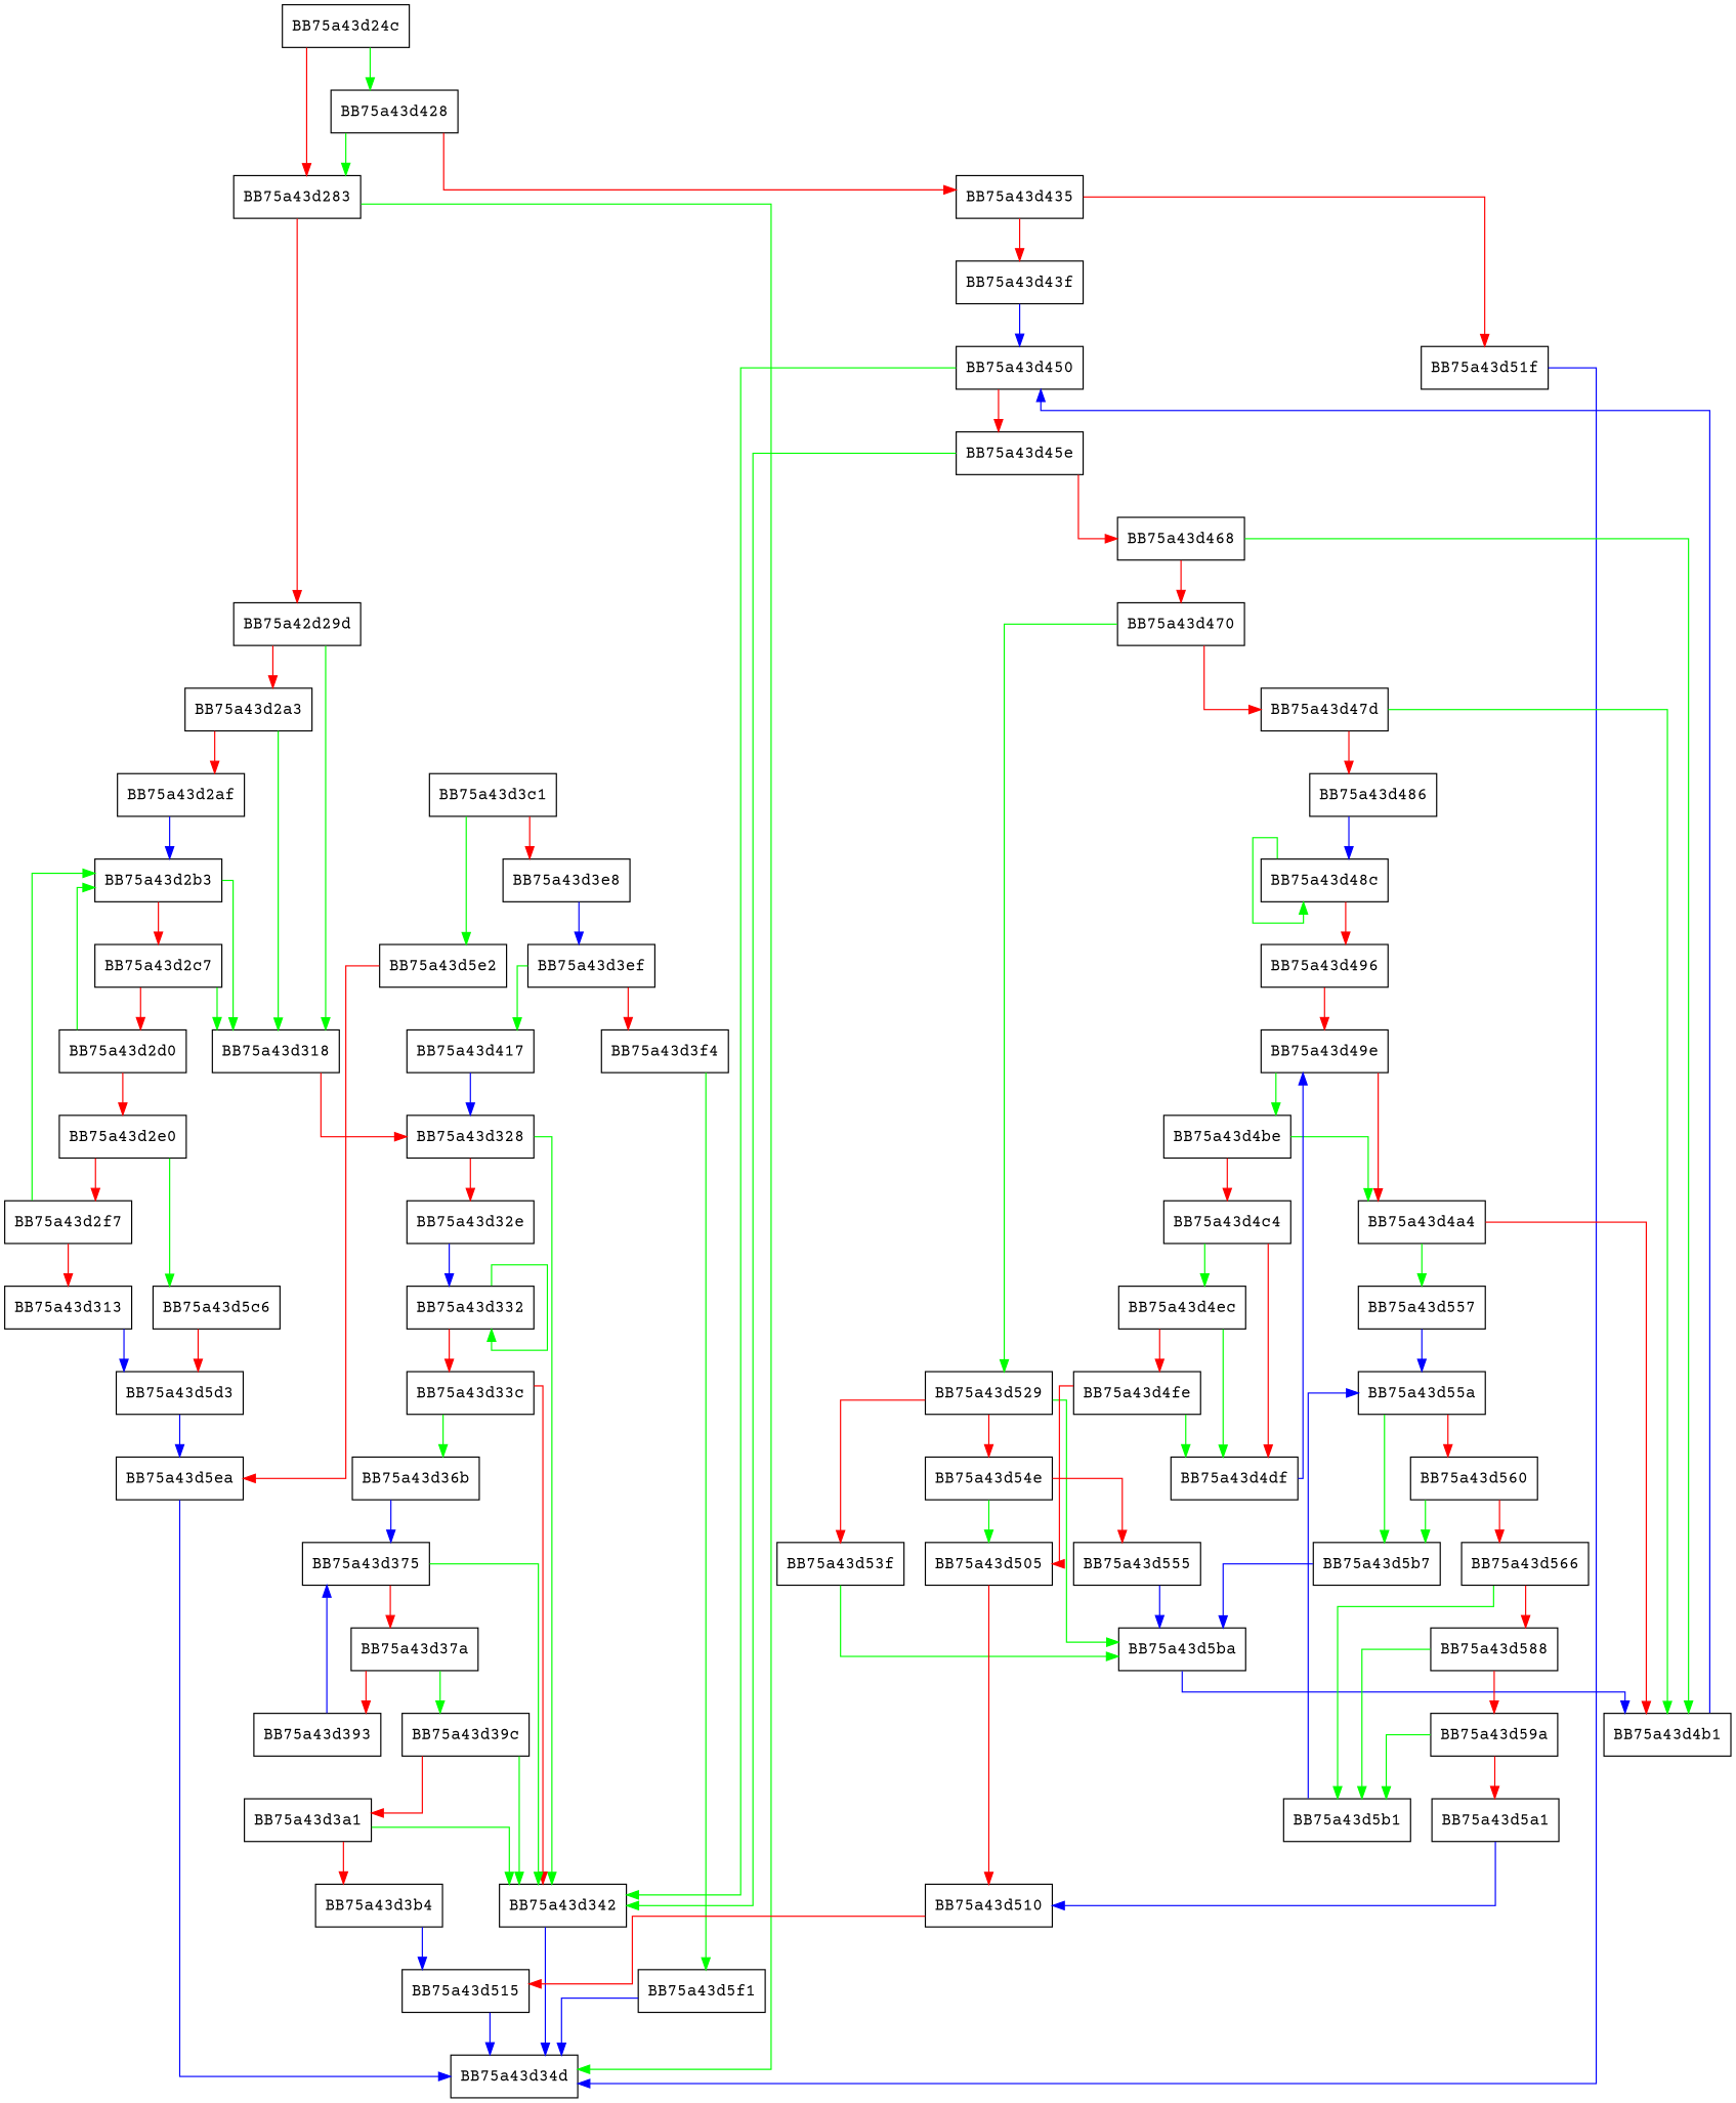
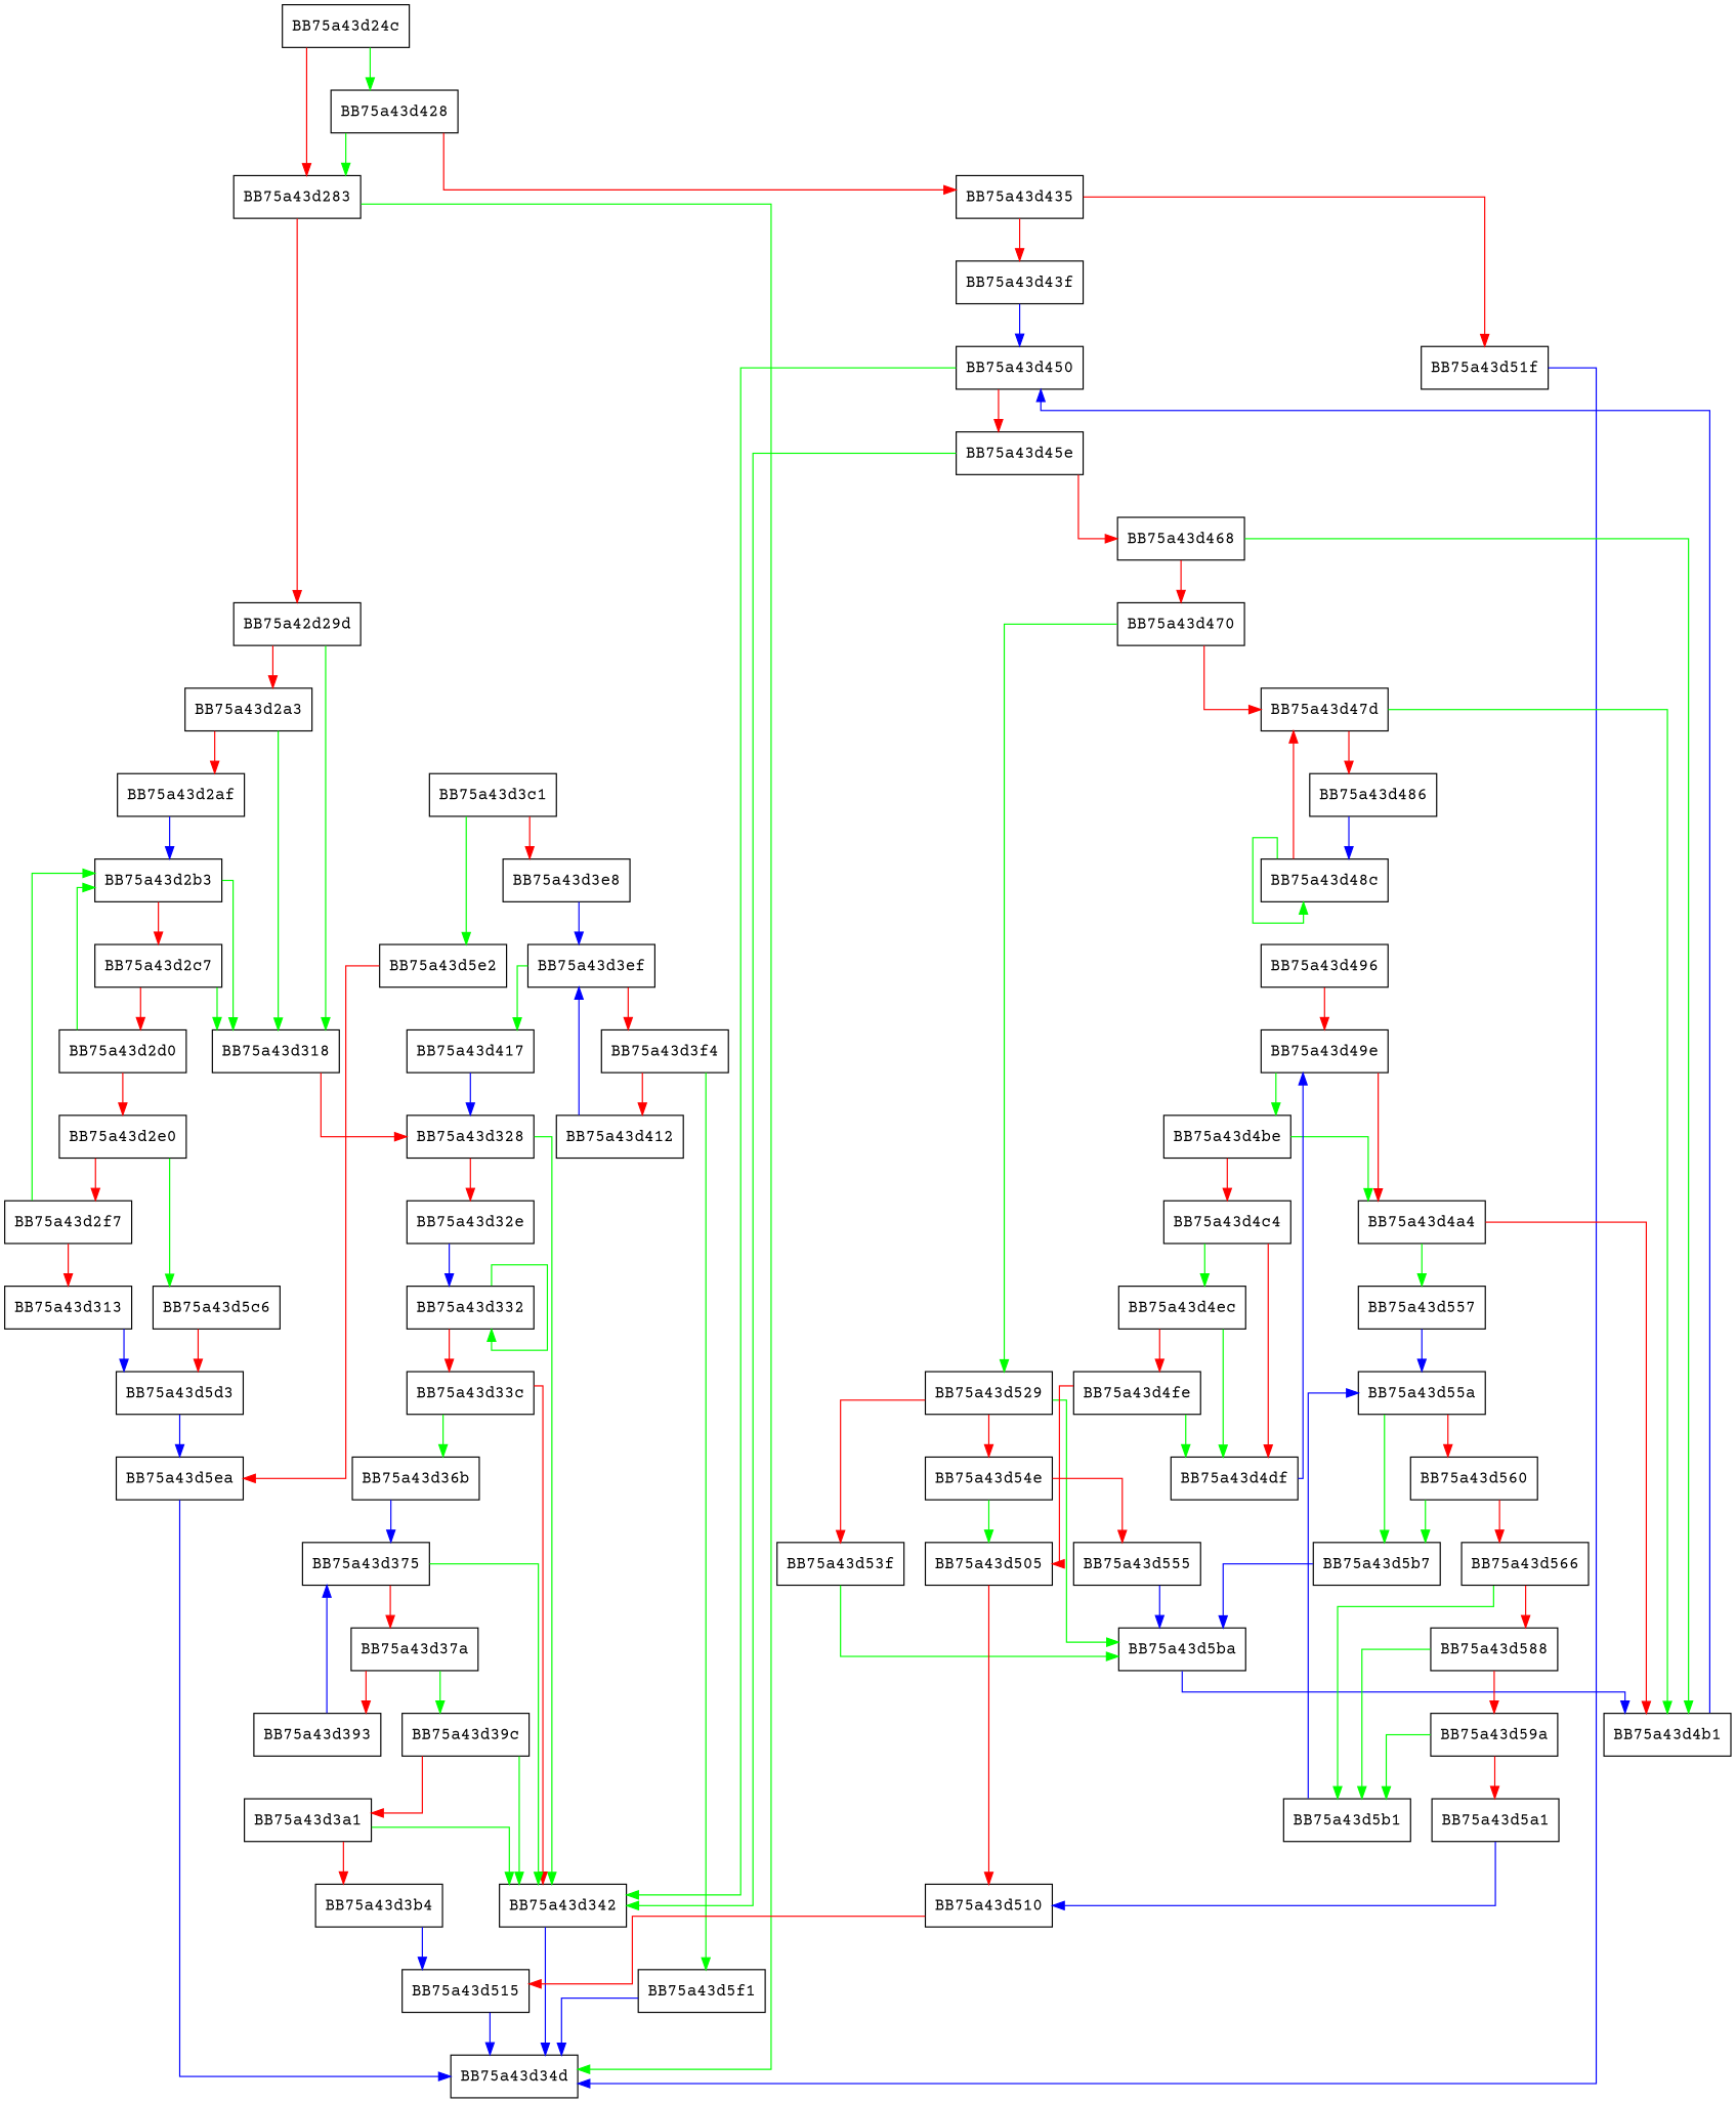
  digraph {
    fontname="Courier Prime"
    splines=ortho
    node [fontname="Courier Prime" shape=box]
    edge [color=red fontname="Courier Prime"]
    BB75a43d24c
    BB75a43d428
    BB75a43d283
    BB75a43d435
    BB75a43d34d
    n6 [label=BB75a42d29d]
    BB75a43d51f
    BB75a43d43f
    BB75a43d318
    BB75a43d2a3
    BB75a43d328
    BB75a43d2af
    BB75a43d3c1
    BB75a43d5e2
    BB75a43d3e8
    BB75a43d342
    BB75a43d32e
    BB75a43d2b3
    BB75a43d2c7
    BB75a43d2d0
    BB75a43d2e0
    BB75a43d5c6
    BB75a43d2f7
    BB75a43d5d3
    BB75a43d313
    BB75a43d5ea
    BB75a43d3ef
    BB75a43d332
    BB75a43d33c
    BB75a43d36b
    BB75a43d375
    BB75a43d37a
    BB75a43d39c
    BB75a43d393
    BB75a43d3a1
    BB75a43d3b4
    BB75a43d515
    BB75a43d417
    BB75a43d3f4
    BB75a43d5f1
+   BB75a43d412
    BB75a43d450
    BB75a43d45e
    BB75a43d468
    BB75a43d4b1
    BB75a43d470
    BB75a43d529
    BB75a43d47d
    BB75a43d5ba
    BB75a43d53f
    BB75a43d54e
    BB75a43d486
    BB75a43d48c
    BB75a43d496
    BB75a43d49e
    BB75a43d4be
    BB75a43d4a4
    BB75a43d4c4
    BB75a43d557
    BB75a43d4ec
    BB75a43d4df
    BB75a43d55a
    BB75a43d5b7
    BB75a43d560
    BB75a43d4fe
    BB75a43d505
    BB75a43d510
    BB75a43d555
    BB75a43d566
    BB75a43d5b1
    BB75a43d588
    BB75a43d59a
    BB75a43d5a1
    BB75a43d24c -> BB75a43d428 [color=green]
    BB75a43d24c -> BB75a43d283
    BB75a43d428 -> BB75a43d283 [color=green]
    BB75a43d428 -> BB75a43d435
    BB75a43d283 -> BB75a43d34d [color=green]
    BB75a43d283 -> n6
    BB75a43d435 -> BB75a43d51f
    BB75a43d435 -> BB75a43d43f
    n6 -> BB75a43d318 [color=green]
    n6 -> BB75a43d2a3
    BB75a43d51f -> BB75a43d34d [color=blue]
    BB75a43d43f -> BB75a43d450 [color=blue]
    BB75a43d318 -> BB75a43d328
    BB75a43d2a3 -> BB75a43d318 [color=green]
    BB75a43d2a3 -> BB75a43d2af
    BB75a43d328 -> BB75a43d342 [color=green]
    BB75a43d328 -> BB75a43d32e
    BB75a43d2af -> BB75a43d2b3 [color=blue]
    BB75a43d3c1 -> BB75a43d5e2 [color=green]
    BB75a43d3c1 -> BB75a43d3e8
    BB75a43d5e2 -> BB75a43d5ea
    BB75a43d3e8 -> BB75a43d3ef [color=blue]
    BB75a43d342 -> BB75a43d34d [color=blue]
    BB75a43d32e -> BB75a43d332 [color=blue]
    BB75a43d2b3 -> BB75a43d318 [color=green]
    BB75a43d2b3 -> BB75a43d2c7
    BB75a43d2c7 -> BB75a43d318 [color=green]
    BB75a43d2c7 -> BB75a43d2d0
    BB75a43d2d0 -> BB75a43d2b3 [color=green]
    BB75a43d2d0 -> BB75a43d2e0
    BB75a43d2e0 -> BB75a43d5c6 [color=green]
    BB75a43d2e0 -> BB75a43d2f7
    BB75a43d5c6 -> BB75a43d5d3
    BB75a43d2f7 -> BB75a43d2b3 [color=green]
    BB75a43d2f7 -> BB75a43d313
    BB75a43d5d3 -> BB75a43d5ea [color=blue]
    BB75a43d313 -> BB75a43d5d3 [color=blue]
    BB75a43d5ea -> BB75a43d34d [color=blue]
    BB75a43d3ef -> BB75a43d417 [color=green]
    BB75a43d3ef -> BB75a43d3f4
    BB75a43d332 -> BB75a43d332 [color=green]
    BB75a43d332 -> BB75a43d33c
    BB75a43d33c -> BB75a43d342
    BB75a43d33c -> BB75a43d36b [color=green]
    BB75a43d36b -> BB75a43d375 [color=blue]
    BB75a43d375 -> BB75a43d342 [color=green]
    BB75a43d375 -> BB75a43d37a
    BB75a43d37a -> BB75a43d39c [color=green]
    BB75a43d37a -> BB75a43d393
    BB75a43d39c -> BB75a43d342 [color=green]
    BB75a43d39c -> BB75a43d3a1
    BB75a43d393 -> BB75a43d375 [color=blue]
    BB75a43d3a1 -> BB75a43d342 [color=green]
    BB75a43d3a1 -> BB75a43d3b4
    BB75a43d3b4 -> BB75a43d515 [color=blue]
    BB75a43d515 -> BB75a43d34d [color=blue]
    BB75a43d417 -> BB75a43d328 [color=blue]
    BB75a43d3f4 -> BB75a43d5f1 [color=green]
+   BB75a43d3f4 -> BB75a43d412
    BB75a43d5f1 -> BB75a43d34d [color=blue]
+   BB75a43d412 -> BB75a43d3ef [color=blue]
    BB75a43d450 -> BB75a43d342 [color=green]
    BB75a43d450 -> BB75a43d45e
    BB75a43d45e -> BB75a43d342 [color=green]
    BB75a43d45e -> BB75a43d468
    BB75a43d468 -> BB75a43d4b1 [color=green]
    BB75a43d468 -> BB75a43d470
    BB75a43d4b1 -> BB75a43d450 [color=blue]
    BB75a43d470 -> BB75a43d529 [color=green]
    BB75a43d470 -> BB75a43d47d
    BB75a43d529 -> BB75a43d5ba [color=green]
    BB75a43d529 -> BB75a43d53f
    BB75a43d529 -> BB75a43d54e
    BB75a43d47d -> BB75a43d4b1 [color=green]
    BB75a43d47d -> BB75a43d486
    BB75a43d5ba -> BB75a43d4b1 [color=blue]
    BB75a43d53f -> BB75a43d5ba [color=green]
    BB75a43d54e -> BB75a43d505 [color=green]
    BB75a43d54e -> BB75a43d555
    BB75a43d486 -> BB75a43d48c [color=blue]
    BB75a43d48c -> BB75a43d48c [color=green]
-   BB75a43d48c -> BB75a43d496
+   BB75a43d48c -> BB75a43d47d
    BB75a43d496 -> BB75a43d49e
    BB75a43d49e -> BB75a43d4be [color=green]
    BB75a43d49e -> BB75a43d4a4
    BB75a43d4be -> BB75a43d4a4 [color=green]
    BB75a43d4be -> BB75a43d4c4
    BB75a43d4a4 -> BB75a43d4b1
    BB75a43d4a4 -> BB75a43d557 [color=green]
    BB75a43d4c4 -> BB75a43d4ec [color=green]
    BB75a43d4c4 -> BB75a43d4df
    BB75a43d557 -> BB75a43d55a [color=blue]
    BB75a43d4ec -> BB75a43d4df [color=green]
    BB75a43d4ec -> BB75a43d4fe
    BB75a43d4df -> BB75a43d49e [color=blue]
    BB75a43d55a -> BB75a43d5b7 [color=green]
    BB75a43d55a -> BB75a43d560
    BB75a43d5b7 -> BB75a43d5ba [color=blue]
    BB75a43d560 -> BB75a43d5b7 [color=green]
    BB75a43d560 -> BB75a43d566
    BB75a43d4fe -> BB75a43d4df [color=green]
    BB75a43d4fe -> BB75a43d505
    BB75a43d505 -> BB75a43d510
    BB75a43d510 -> BB75a43d515
    BB75a43d555 -> BB75a43d5ba [color=blue]
    BB75a43d566 -> BB75a43d5b1 [color=green]
    BB75a43d566 -> BB75a43d588
    BB75a43d5b1 -> BB75a43d55a [color=blue]
    BB75a43d588 -> BB75a43d5b1 [color=green]
    BB75a43d588 -> BB75a43d59a
    BB75a43d59a -> BB75a43d5b1 [color=green]
    BB75a43d59a -> BB75a43d5a1
    BB75a43d5a1 -> BB75a43d510 [color=blue]
  }
